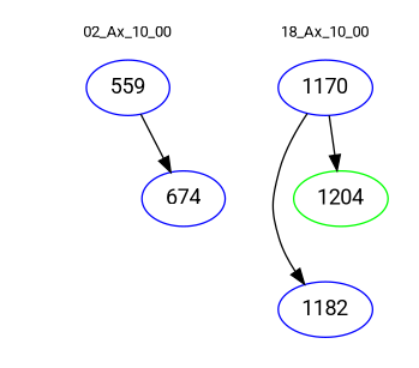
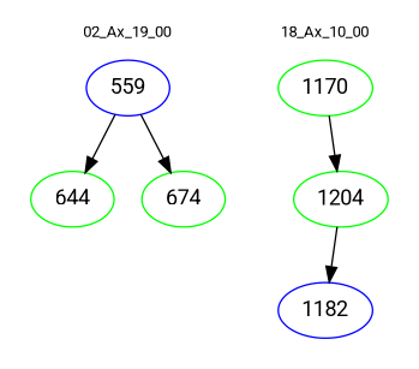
  digraph {
    fontname=Roboto
    node [color=blue fontname=Roboto]
    edge [color=black fontname=Roboto]
    n1 [label=559]
-   n3 [label=674]
-   n4 [label=1170]
+   n2 [color=green label=644]
+   n3 [color=green label=674]
+   n4 [color=green label=1170]
    n5 [label=1182]
    n6 [color=green label=1204]
    subgraph cluster_1 {
      color=white
      fontsize=10
-     label="02_Ax_10_00"
+     label="02_Ax_19_00"
      n1
+     n2
      n3
    }
    subgraph cluster_2 {
      color=white
      fontsize=10
      label="18_Ax_10_00"
      n4
      n5
      n6
    }
+   n1 -> n2
    n1 -> n3
-   n4 -> n5
+   n6 -> n5
    n4 -> n6
  }
